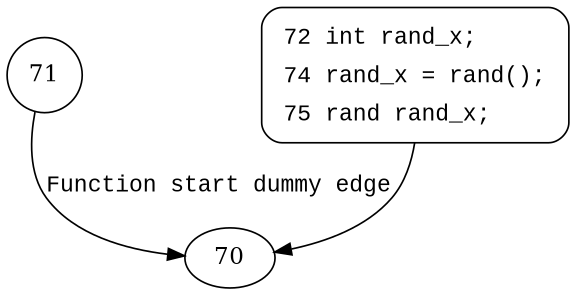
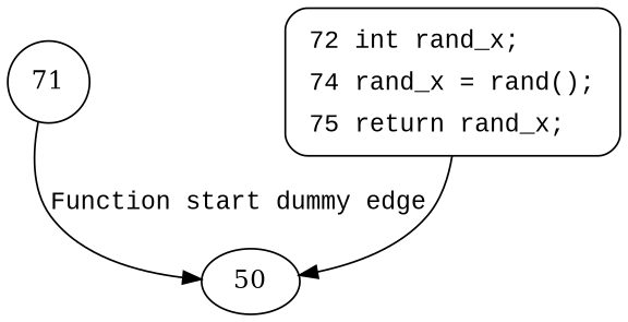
  digraph {
    71 [shape=circle]
-   70
-   n3 [fillcolor=white fontname="Courier New" label=<<table border="0" cellborder="0" cellpadding="3" bgcolor="white"><tr><td align="right">72</td><td align="left">int rand_x;</td></tr><tr><td align="right">74</td><td align="left">rand_x = rand();</td></tr><tr><td align="right">75</td><td align="left">rand rand_x;</td></tr></table>> penwidth=1 shape=Mrecord style="filled,bold"]
+   70 [label=50]
+   n3 [fillcolor=white fontname="Courier New" label=<<table border="0" cellborder="0" cellpadding="3" bgcolor="white"><tr><td align="right">72</td><td align="left">int rand_x;</td></tr><tr><td align="right">74</td><td align="left">rand_x = rand();</td></tr><tr><td align="right">75</td><td align="left">return rand_x;</td></tr></table>> penwidth=1 shape=Mrecord style="filled,bold"]
    71 -> 70 [fontname="Courier New" label="Function start dummy edge"]
    n3 -> 70
  }
